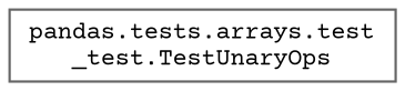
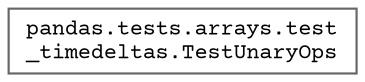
  digraph {
    rankdir=LR
    fontname="Courier Prime"
-   n1 [color=grey40 fillcolor=white fontname="Courier Prime" fontsize=10 height=0.2 label="pandas.tests.arrays.test\l_test.TestUnaryOps" shape=box style=filled width=0.4]
+   n1 [color=grey40 fillcolor=white fontname="Courier Prime" fontsize=10 height=0.2 label="pandas.tests.arrays.test\l_timedeltas.TestUnaryOps" shape=box style=filled width=0.4]
  }
